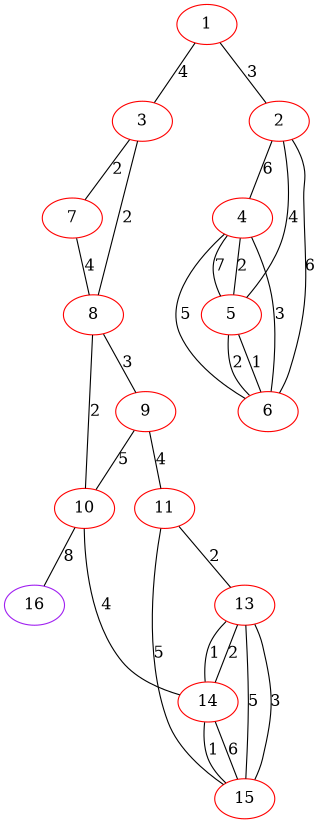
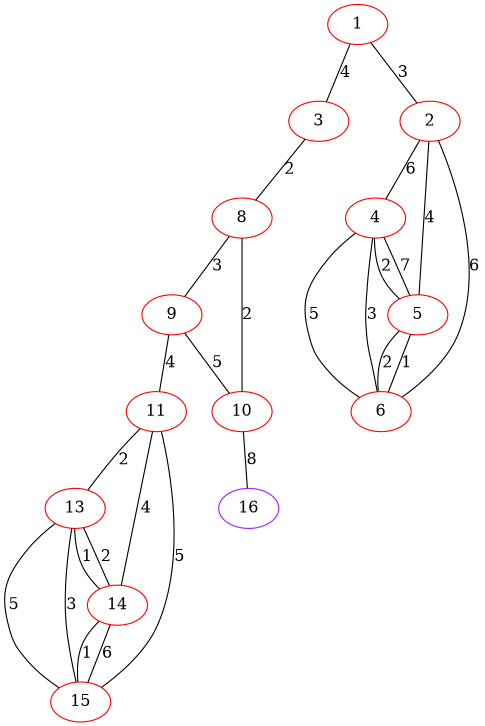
  graph {
    node [color=red weight=1]
    1
    3
    2
-   7
    8
    4
    5
    6
    9
    10
    11
    16 [color=purple weight=4]
    13
    14
    15
    1 -- 3 [label=4]
    1 -- 2 [label=3]
-   3 -- 7 [label=2]
    3 -- 8 [label=2]
    2 -- 4 [label=6]
    2 -- 5 [label=4]
    2 -- 6 [label=6]
-   7 -- 8 [label=4]
    8 -- 9 [label=3]
    8 -- 10 [label=2]
    4 -- 5 [label=7]
    4 -- 5 [label=2]
    4 -- 6 [label=5]
    4 -- 6 [label=3]
    5 -- 6 [label=2]
    5 -- 6 [label=1]
    9 -- 10 [label=5]
    9 -- 11 [label=4]
    10 -- 16 [label=8]
    11 -- 13 [label=2]
-   10 -- 14 [label=4]
+   11 -- 14 [label=4]
    11 -- 15 [label=5]
    13 -- 14 [label=1]
    13 -- 14 [label=2]
    13 -- 15 [label=5]
    13 -- 15 [label=3]
    14 -- 15 [label=6]
    14 -- 15 [label=1]
  }
